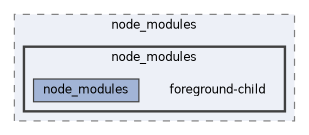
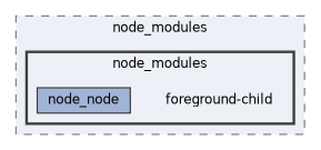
  digraph {
    compound=true
    node [fontname=Helvetica fontsize=10]
    n1 [height=0.2 label="foreground-child" shape=plaintext width=0.4]
-   n2 [color=grey25 fillcolor="#a2b4d6" height=0.2 label=node_modules shape=box style=filled width=0.4]
+   n2 [color=grey25 fillcolor="#a2b4d6" height=0.2 label=node_node shape=box style=filled width=0.4]
    subgraph cluster_1 {
      bgcolor="#edf0f7"
      fontname=Helvetica
      fontsize=10
      label=node_modules
      pencolor=grey50
      style="filled,dashed"
      subgraph cluster_2 {
        bgcolor="#edf0f7"
        fontname=Helvetica
        fontsize=10
        pencolor=grey25
        style="filled,bold"
        n1
        n2
      }
    }
  }
